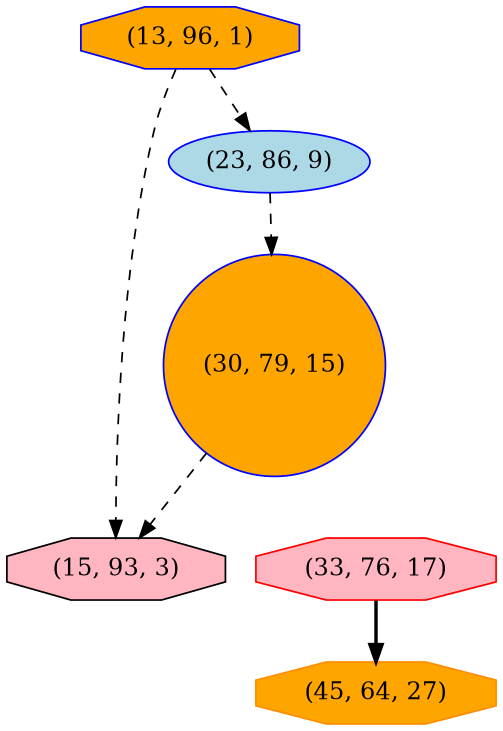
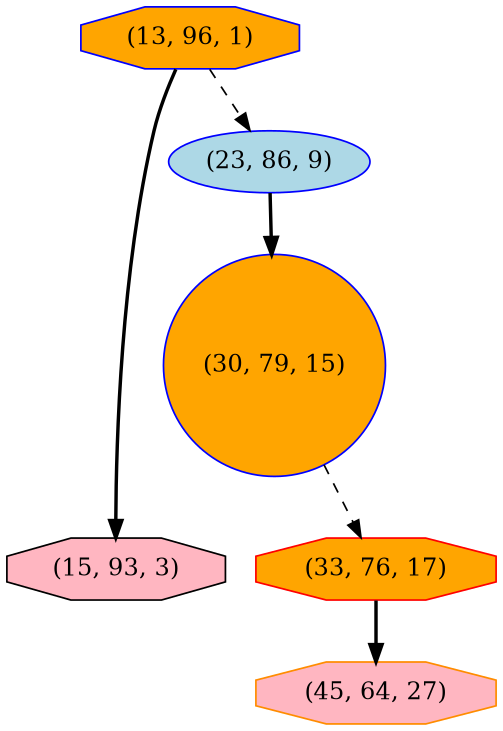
  digraph {
    node [color=blue fillcolor=lightpink shape=octagon style=filled]
    edge [style=dashed]
    "(13, 96, 1)" [fillcolor=orange]
    "(15, 93, 3)" [color=black]
    "(23, 86, 9)" [fillcolor=lightblue shape=ellipse]
    "(30, 79, 15)" [fillcolor=orange shape=circle]
-   "(33, 76, 17)" [color=red]
-   "(45, 64, 27)" [color=darkorange fillcolor=orange]
-   "(13, 96, 1)" -> "(15, 93, 3)"
+   "(33, 76, 17)" [color=red fillcolor=orange]
+   "(45, 64, 27)" [color=darkorange]
+   "(13, 96, 1)" -> "(15, 93, 3)" [style=bold]
    "(13, 96, 1)" -> "(23, 86, 9)"
-   "(23, 86, 9)" -> "(30, 79, 15)"
-   "(30, 79, 15)" -> "(15, 93, 3)"
+   "(23, 86, 9)" -> "(30, 79, 15)" [style=bold]
+   "(30, 79, 15)" -> "(33, 76, 17)"
    "(33, 76, 17)" -> "(45, 64, 27)" [style=bold]
  }
